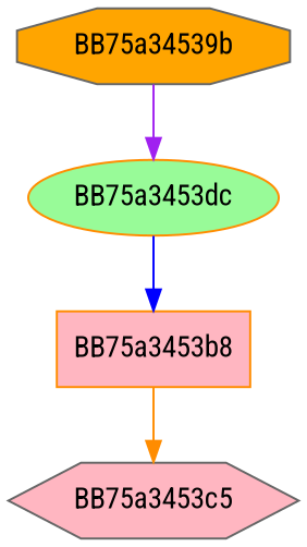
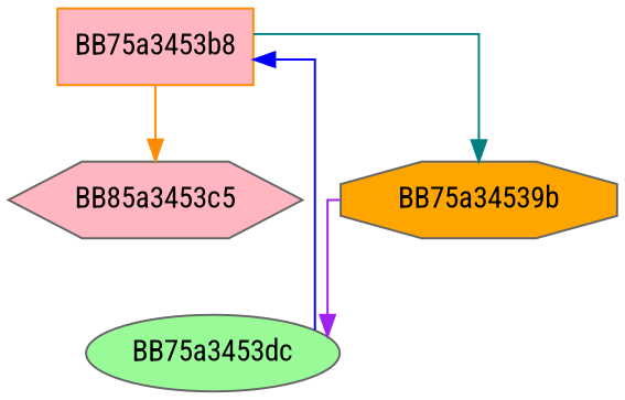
  digraph {
    fontname="Roboto Condensed"
    splines=ortho
    node [color=gray40 fillcolor=lightpink fontname="Roboto Condensed" style=filled]
    edge [fontname="Roboto Condensed"]
-   BB75a3453c5 [shape=hexagon]
-   BB75a3453dc [color=darkorange fillcolor=palegreen shape=ellipse]
+   BB75a3453c5 [shape=hexagon label=BB85a3453c5]
+   BB75a3453dc [fillcolor=palegreen shape=ellipse]
    BB75a34539b [fillcolor=orange shape=octagon]
    BB75a3453b8 [color=darkorange shape=box]
    BB75a3453dc -> BB75a3453b8 [color=blue]
    BB75a34539b -> BB75a3453dc [color=purple]
    BB75a3453b8 -> BB75a3453c5 [color=darkorange]
+   BB75a3453b8 -> BB75a34539b [color=teal]
  }
